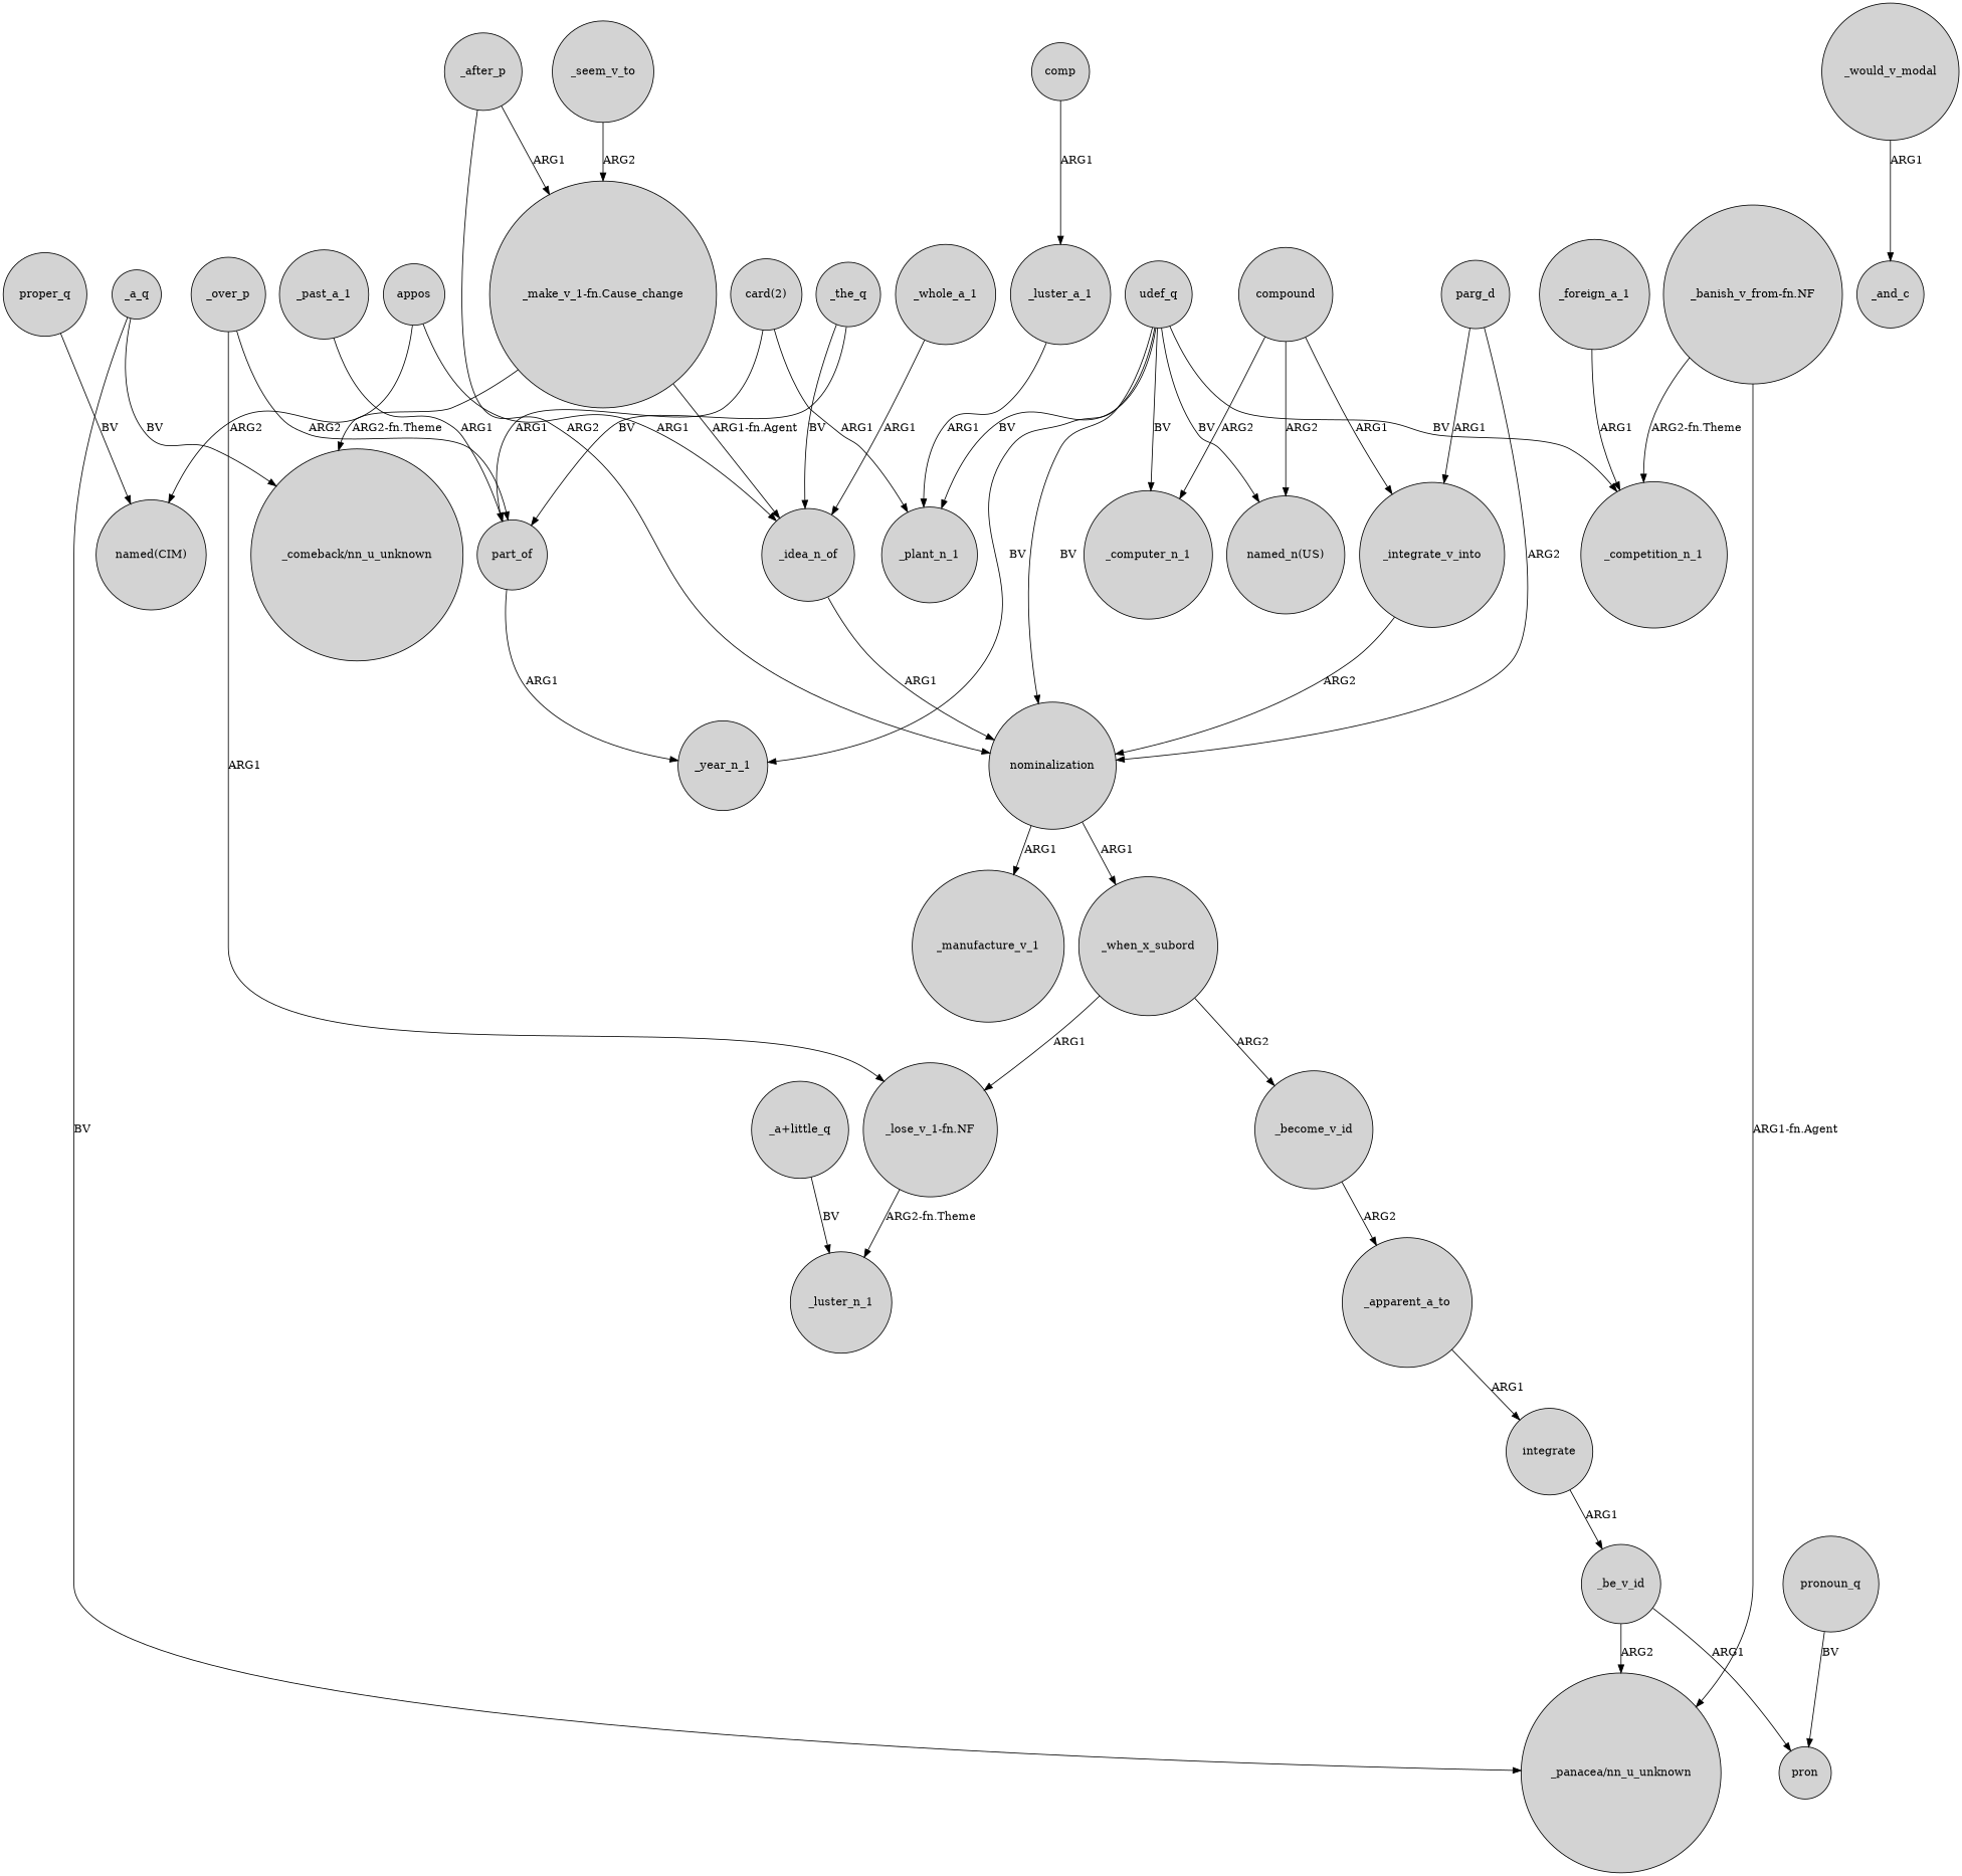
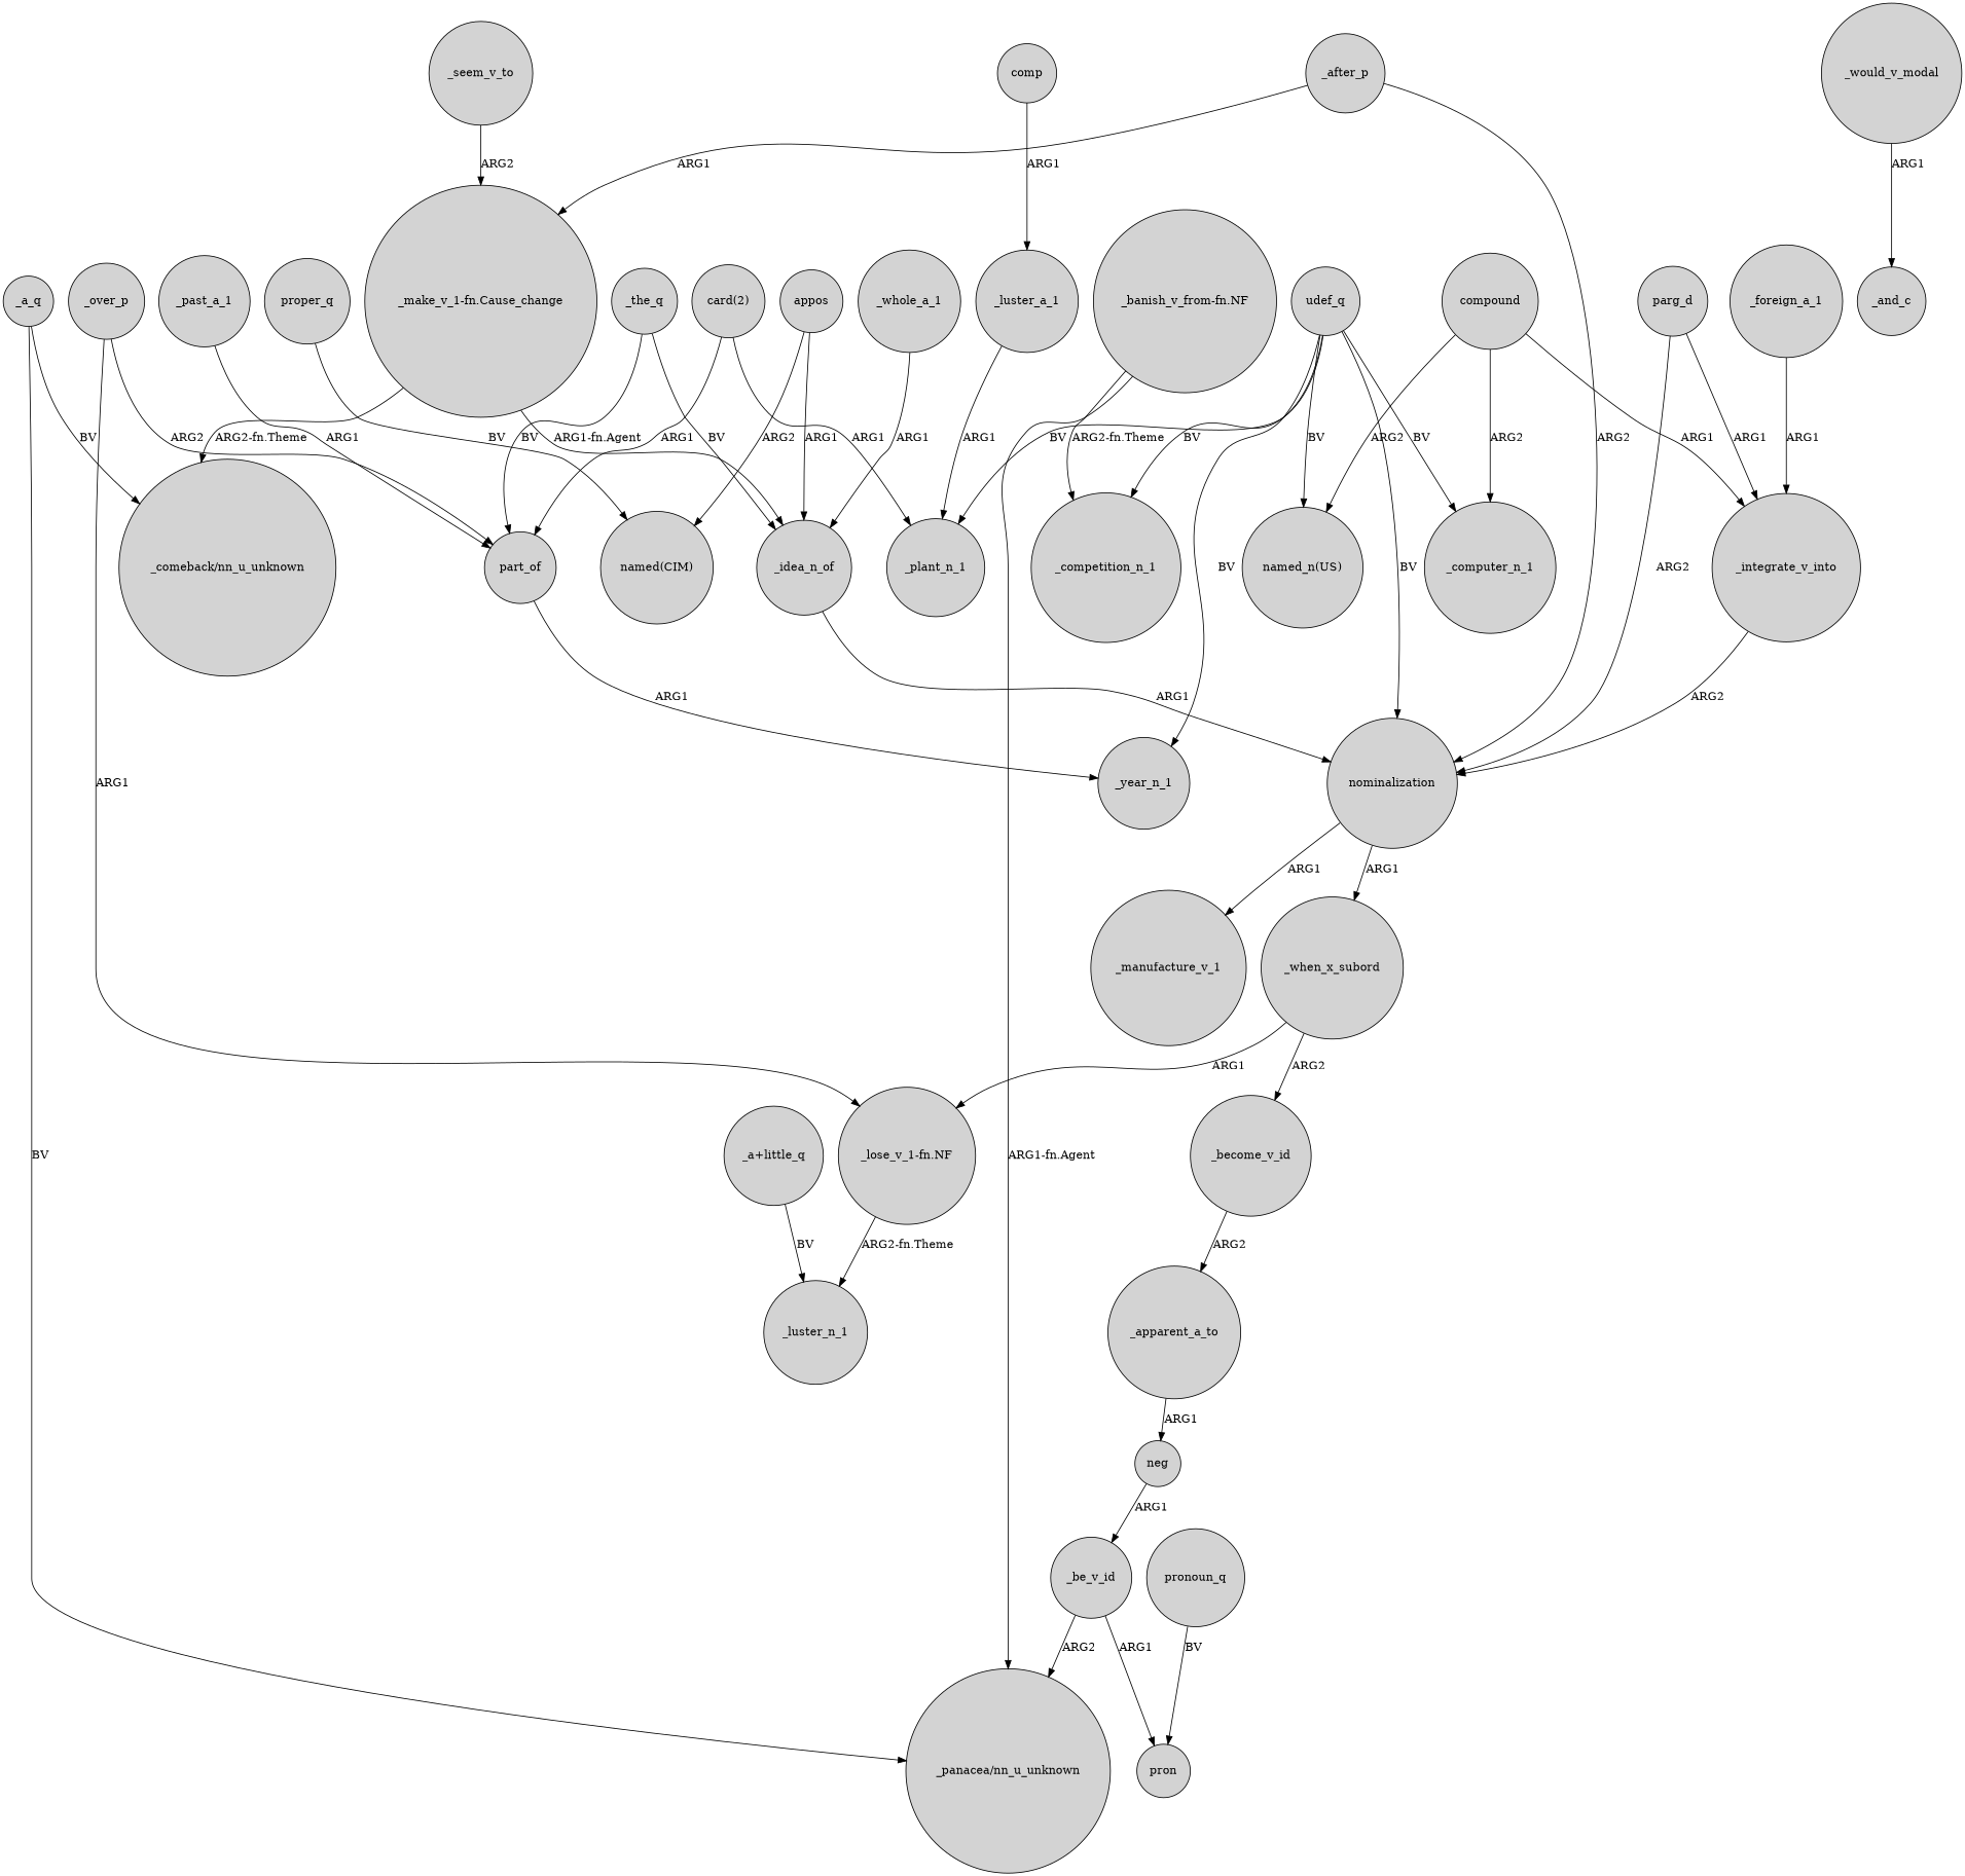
  digraph {
    node [shape=circle style=filled]
    _when_x_subord
    "_lose_v_1-fn.NF"
    _become_v_id
    _luster_n_1
    _apparent_a_to
    _would_v_modal
    _and_c
    _idea_n_of
    nominalization
    _manufacture_v_1
    appos
    "named(CIM)"
    udef_q
    "named_n(US)"
    _plant_n_1
    _competition_n_1
    _computer_n_1
    _year_n_1
    n19 [label=_luster_a_1]
    "_banish_v_from-fn.NF"
    "_panacea/nn_u_unknown"
-   neg [label=integrate]
+   neg
    _be_v_id
    pron
    _past_a_1
    part_of
    comp
    _over_p
    "card(2)"
    compound
    _integrate_v_into
    parg_d
    "_make_v_1-fn.Cause_change"
    "_comeback/nn_u_unknown"
    "_a+little_q"
    pronoun_q
    _after_p
    _foreign_a_1
    _the_q
    _seem_v_to
    proper_q
    _a_q
    _whole_a_1
    _when_x_subord -> "_lose_v_1-fn.NF" [label=ARG1]
    _when_x_subord -> _become_v_id [label=ARG2]
    "_lose_v_1-fn.NF" -> _luster_n_1 [label="ARG2-fn.Theme"]
    _become_v_id -> _apparent_a_to [label=ARG2]
    _apparent_a_to -> neg [label=ARG1]
    _would_v_modal -> _and_c [label=ARG1]
    _idea_n_of -> nominalization [label=ARG1]
    nominalization -> _when_x_subord [label=ARG1]
    nominalization -> _manufacture_v_1 [label=ARG1]
    appos -> _idea_n_of [label=ARG1]
    appos -> "named(CIM)" [label=ARG2]
    udef_q -> nominalization [label=BV]
    udef_q -> "named_n(US)" [label=BV]
    udef_q -> _plant_n_1 [label=BV]
    udef_q -> _competition_n_1 [label=BV]
    udef_q -> _computer_n_1 [label=BV]
    udef_q -> _year_n_1 [label=BV]
    n19 -> _plant_n_1 [label=ARG1]
    "_banish_v_from-fn.NF" -> _competition_n_1 [label="ARG2-fn.Theme"]
    "_banish_v_from-fn.NF" -> "_panacea/nn_u_unknown" [label="ARG1-fn.Agent"]
    neg -> _be_v_id [label=ARG1]
    _be_v_id -> "_panacea/nn_u_unknown" [label=ARG2]
    _be_v_id -> pron [label=ARG1]
    _past_a_1 -> part_of [label=ARG1]
    part_of -> _year_n_1 [label=ARG1]
    comp -> n19 [label=ARG1]
    _over_p -> "_lose_v_1-fn.NF" [label=ARG1]
    _over_p -> part_of [label=ARG2]
    "card(2)" -> _plant_n_1 [label=ARG1]
    "card(2)" -> part_of [label=ARG1]
    compound -> "named_n(US)" [label=ARG2]
    compound -> _computer_n_1 [label=ARG2]
    compound -> _integrate_v_into [label=ARG1]
    _integrate_v_into -> nominalization [label=ARG2]
    parg_d -> nominalization [label=ARG2]
    parg_d -> _integrate_v_into [label=ARG1]
    "_make_v_1-fn.Cause_change" -> _idea_n_of [label="ARG1-fn.Agent"]
    "_make_v_1-fn.Cause_change" -> "_comeback/nn_u_unknown" [label="ARG2-fn.Theme"]
    "_a+little_q" -> _luster_n_1 [label=BV]
    pronoun_q -> pron [label=BV]
    _after_p -> nominalization [label=ARG2]
    _after_p -> "_make_v_1-fn.Cause_change" [label=ARG1]
-   _foreign_a_1 -> _competition_n_1 [label=ARG1]
+   _foreign_a_1 -> _integrate_v_into [label=ARG1]
    _the_q -> _idea_n_of [label=BV]
    _the_q -> part_of [label=BV]
    _seem_v_to -> "_make_v_1-fn.Cause_change" [label=ARG2]
    proper_q -> "named(CIM)" [label=BV]
    _a_q -> "_panacea/nn_u_unknown" [label=BV]
    _a_q -> "_comeback/nn_u_unknown" [label=BV]
    _whole_a_1 -> _idea_n_of [label=ARG1]
  }
